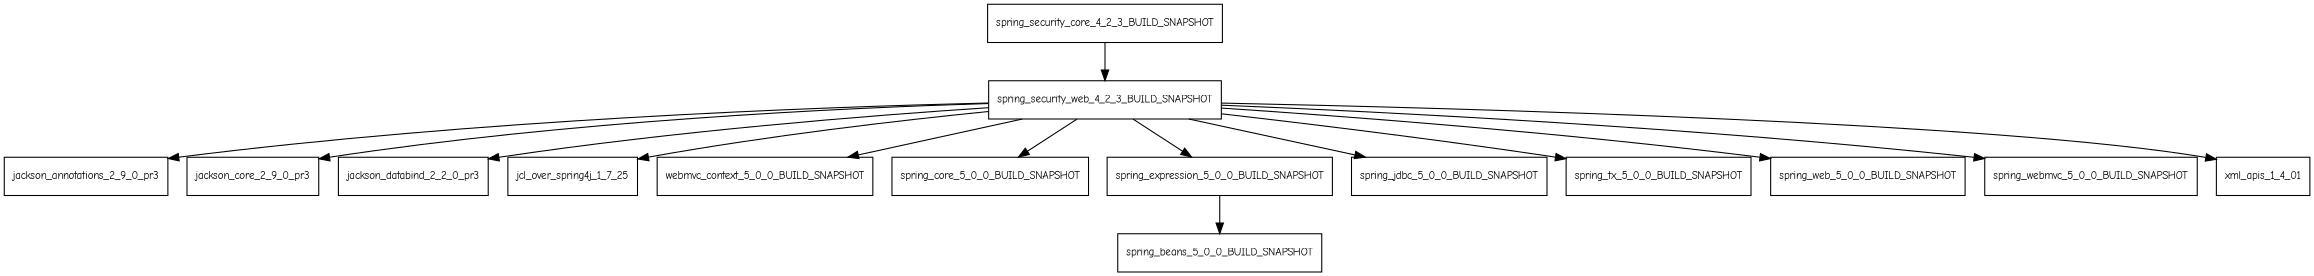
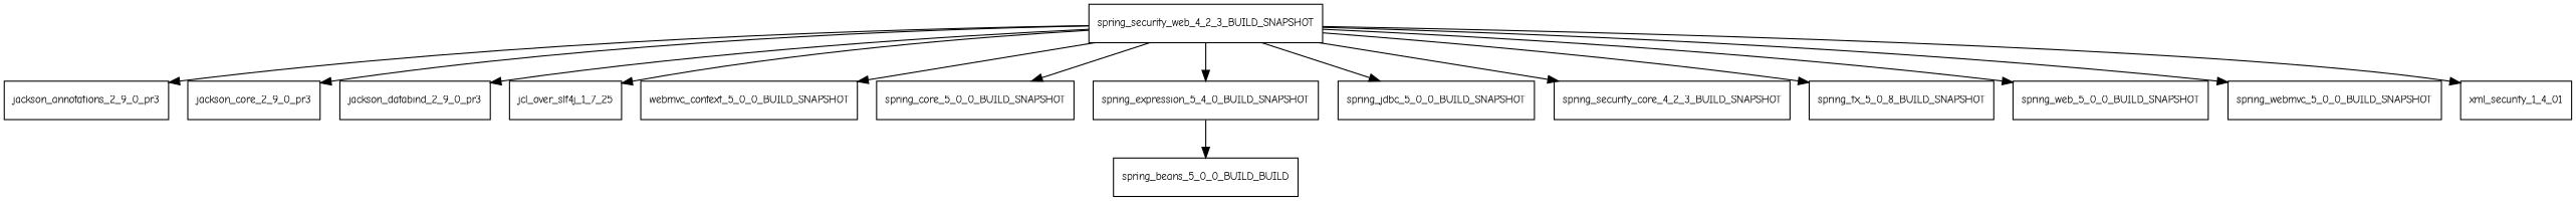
  digraph {
    fontname="Comic Neue"
    node [fontname="Comic Neue" fontsize=10.0 shape=box]
    edge [fontname="Comic Neue"]
    spring_security_web_4_2_3_BUILD_SNAPSHOT
    jackson_annotations_2_9_0_pr3
    jackson_core_2_9_0_pr3
-   jackson_databind_2_9_0_pr3 [label=jackson_databind_2_2_0_pr3]
-   jcl_over_slf4j_1_7_25 [label=jcl_over_spring4j_1_7_25]
+   jackson_databind_2_9_0_pr3
+   jcl_over_slf4j_1_7_25
    n6 [label=webmvc_context_5_0_0_BUILD_SNAPSHOT]
    spring_core_5_0_0_BUILD_SNAPSHOT
-   spring_expression_5_0_0_BUILD_SNAPSHOT
+   spring_expression_5_0_0_BUILD_SNAPSHOT [label=spring_expression_5_4_0_BUILD_SNAPSHOT]
    spring_jdbc_5_0_0_BUILD_SNAPSHOT
    spring_security_core_4_2_3_BUILD_SNAPSHOT
-   spring_tx_5_0_0_BUILD_SNAPSHOT
+   spring_tx_5_0_0_BUILD_SNAPSHOT [label=spring_tx_5_0_8_BUILD_SNAPSHOT]
    spring_web_5_0_0_BUILD_SNAPSHOT
    spring_webmvc_5_0_0_BUILD_SNAPSHOT
-   xml_apis_1_4_01
-   spring_beans_5_0_0_BUILD_SNAPSHOT
+   xml_apis_1_4_01 [label=xml_security_1_4_01]
+   spring_beans_5_0_0_BUILD_SNAPSHOT [label=spring_beans_5_0_0_BUILD_BUILD]
    spring_security_web_4_2_3_BUILD_SNAPSHOT -> jackson_annotations_2_9_0_pr3
    spring_security_web_4_2_3_BUILD_SNAPSHOT -> jackson_core_2_9_0_pr3
    spring_security_web_4_2_3_BUILD_SNAPSHOT -> jackson_databind_2_9_0_pr3
    spring_security_web_4_2_3_BUILD_SNAPSHOT -> jcl_over_slf4j_1_7_25
    spring_security_web_4_2_3_BUILD_SNAPSHOT -> n6
    spring_security_web_4_2_3_BUILD_SNAPSHOT -> spring_core_5_0_0_BUILD_SNAPSHOT
    spring_security_web_4_2_3_BUILD_SNAPSHOT -> spring_expression_5_0_0_BUILD_SNAPSHOT
    spring_security_web_4_2_3_BUILD_SNAPSHOT -> spring_jdbc_5_0_0_BUILD_SNAPSHOT
-   spring_security_core_4_2_3_BUILD_SNAPSHOT -> spring_security_web_4_2_3_BUILD_SNAPSHOT
+   spring_security_web_4_2_3_BUILD_SNAPSHOT -> spring_security_core_4_2_3_BUILD_SNAPSHOT
    spring_security_web_4_2_3_BUILD_SNAPSHOT -> spring_tx_5_0_0_BUILD_SNAPSHOT
    spring_security_web_4_2_3_BUILD_SNAPSHOT -> spring_web_5_0_0_BUILD_SNAPSHOT
    spring_security_web_4_2_3_BUILD_SNAPSHOT -> spring_webmvc_5_0_0_BUILD_SNAPSHOT
    spring_security_web_4_2_3_BUILD_SNAPSHOT -> xml_apis_1_4_01
    spring_expression_5_0_0_BUILD_SNAPSHOT -> spring_beans_5_0_0_BUILD_SNAPSHOT
  }
